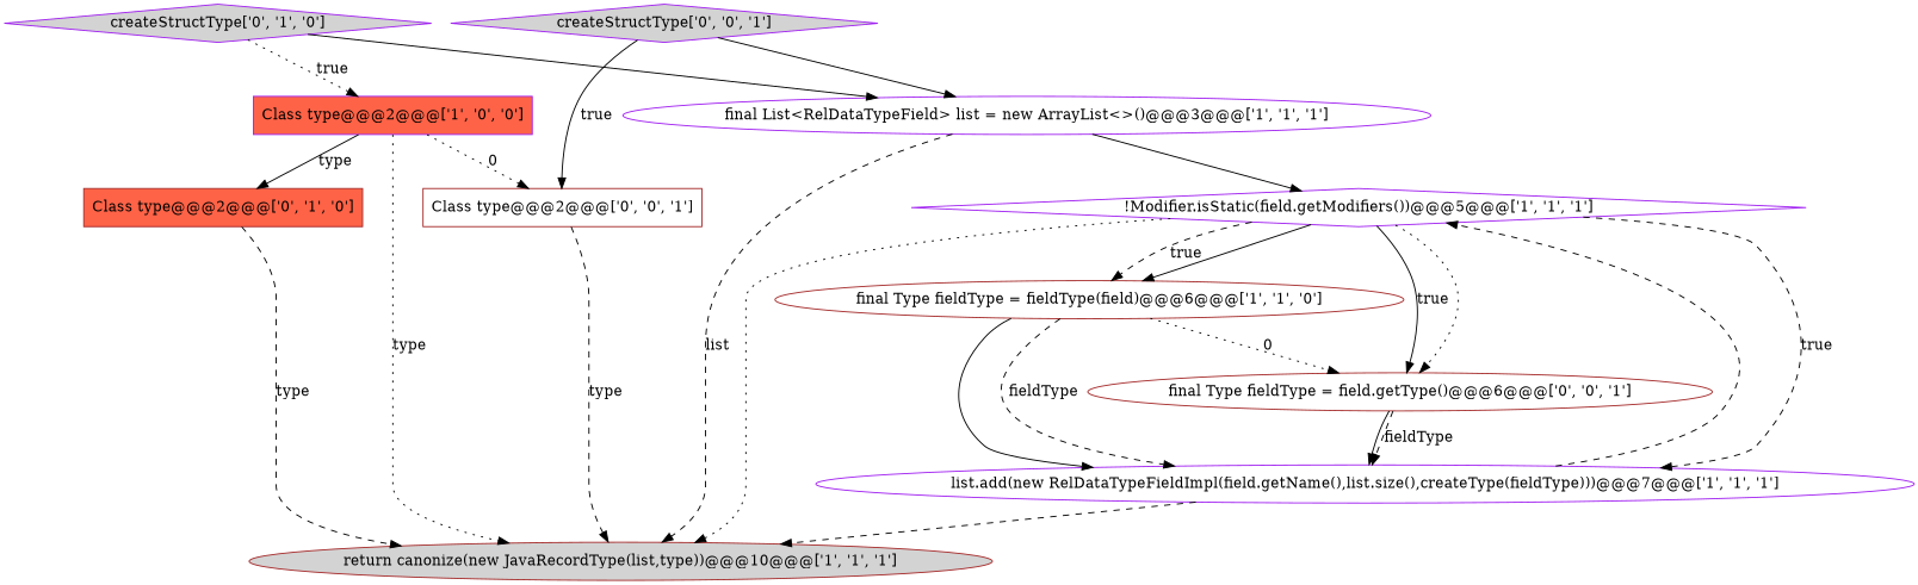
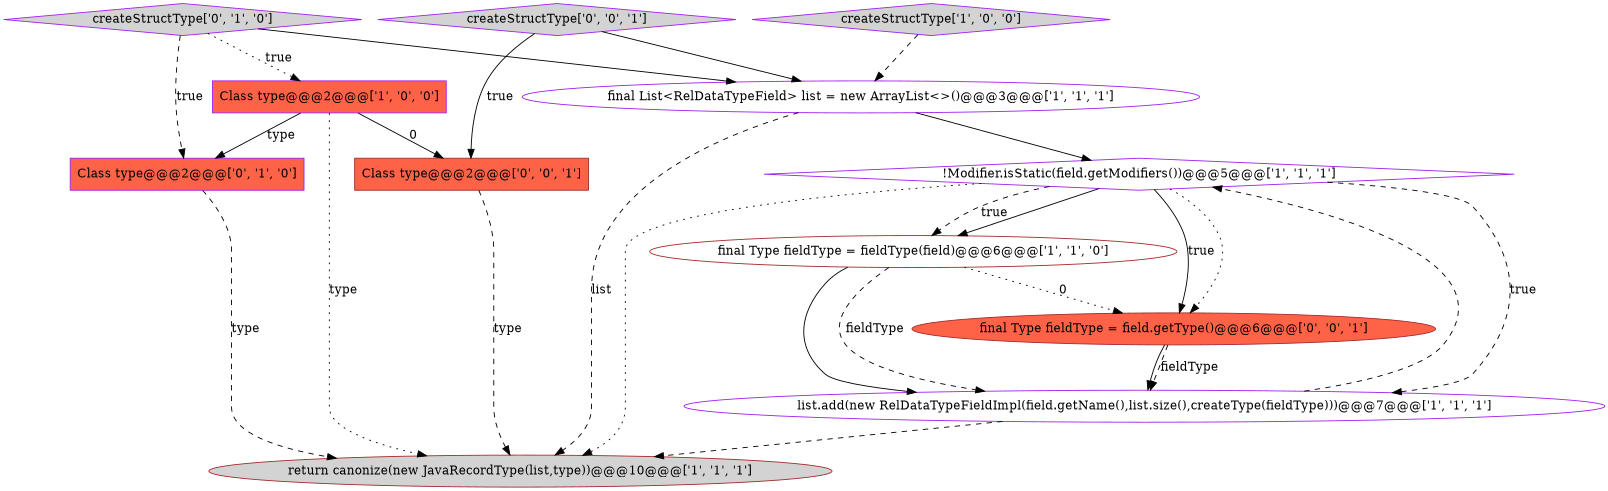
  digraph {
    node [color=purple fillcolor=white shape=ellipse style=filled]
    edge [style=dashed]
    n1 [fillcolor=tomato label="Class type@@@2@@@['1', '0', '0']" shape=box]
-   n2 [color=brown label="Class type@@@2@@@['0', '0', '1']" shape=box]
+   n2 [color=brown fillcolor=tomato label="Class type@@@2@@@['0', '0', '1']" shape=box]
    n3 [color=brown fillcolor=lightgray label="return canonize(new JavaRecordType(list,type))@@@10@@@['1', '1', '1']"]
-   n4 [color=brown fillcolor=tomato label="Class type@@@2@@@['0', '1', '0']" shape=box]
+   n4 [fillcolor=tomato label="Class type@@@2@@@['0', '1', '0']" shape=box]
    n5 [label="!Modifier.isStatic(field.getModifiers())@@@5@@@['1', '1', '1']" shape=diamond]
    n6 [color=brown label="final Type fieldType = fieldType(field)@@@6@@@['1', '1', '0']"]
    n7 [label="list.add(new RelDataTypeFieldImpl(field.getName(),list.size(),createType(fieldType)))@@@7@@@['1', '1', '1']"]
-   n8 [color=brown label="final Type fieldType = field.getType()@@@6@@@['0', '0', '1']"]
+   n8 [color=brown fillcolor=tomato label="final Type fieldType = field.getType()@@@6@@@['0', '0', '1']"]
    n9 [fillcolor=lightgray label="createStructType['0', '1', '0']" shape=diamond]
    n10 [label="final List<RelDataTypeField> list = new ArrayList<>()@@@3@@@['1', '1', '1']"]
+   n11 [fillcolor=lightgray label="createStructType['1', '0', '0']" shape=diamond]
    n12 [fillcolor=lightgray label="createStructType['0', '0', '1']" shape=diamond]
-   n1 -> n2 [label=0 style=dotted]
+   n1 -> n2 [label=0 style=solid]
    n1 -> n3 [label=type style=dotted]
    n1 -> n4 [label=type style=solid]
    n2 -> n3 [label=type]
    n4 -> n3 [label=type]
    n5 -> n3 [style=dotted]
    n5 -> n6 [style=solid]
    n5 -> n6 [label=true]
    n5 -> n7 [label=true]
    n5 -> n8 [label=true style=solid]
    n5 -> n8 [style=dotted]
    n6 -> n7 [style=solid]
    n6 -> n7 [label=fieldType]
    n6 -> n8 [label=0 style=dotted]
    n7 -> n3
    n7 -> n5
    n8 -> n7 [label=fieldType]
    n8 -> n7 [style=solid]
    n9 -> n1 [label=true style=dotted]
+   n9 -> n4 [label=true]
    n9 -> n10 [style=solid]
    n10 -> n3 [label=list]
    n10 -> n5 [style=solid]
+   n11 -> n10
    n12 -> n2 [label=true style=solid]
    n12 -> n10 [style=solid]
  }
